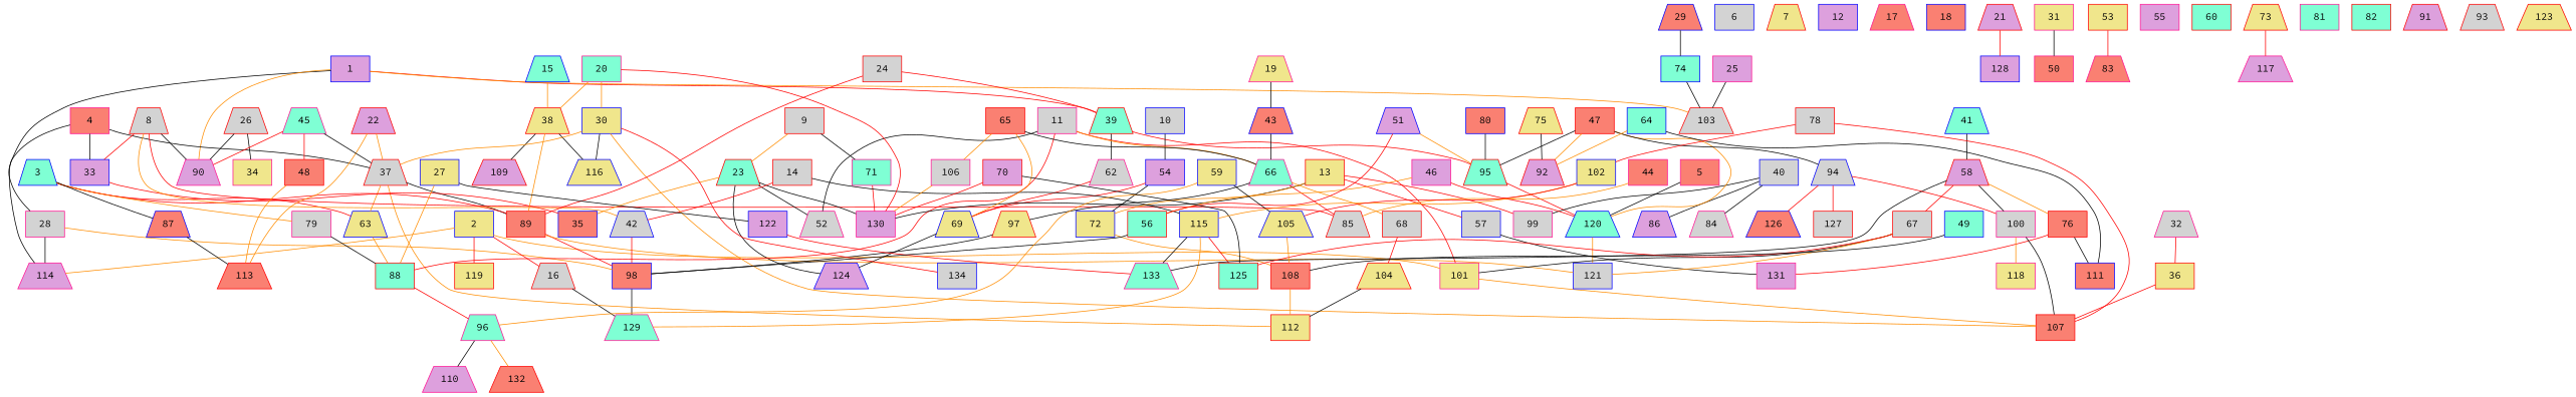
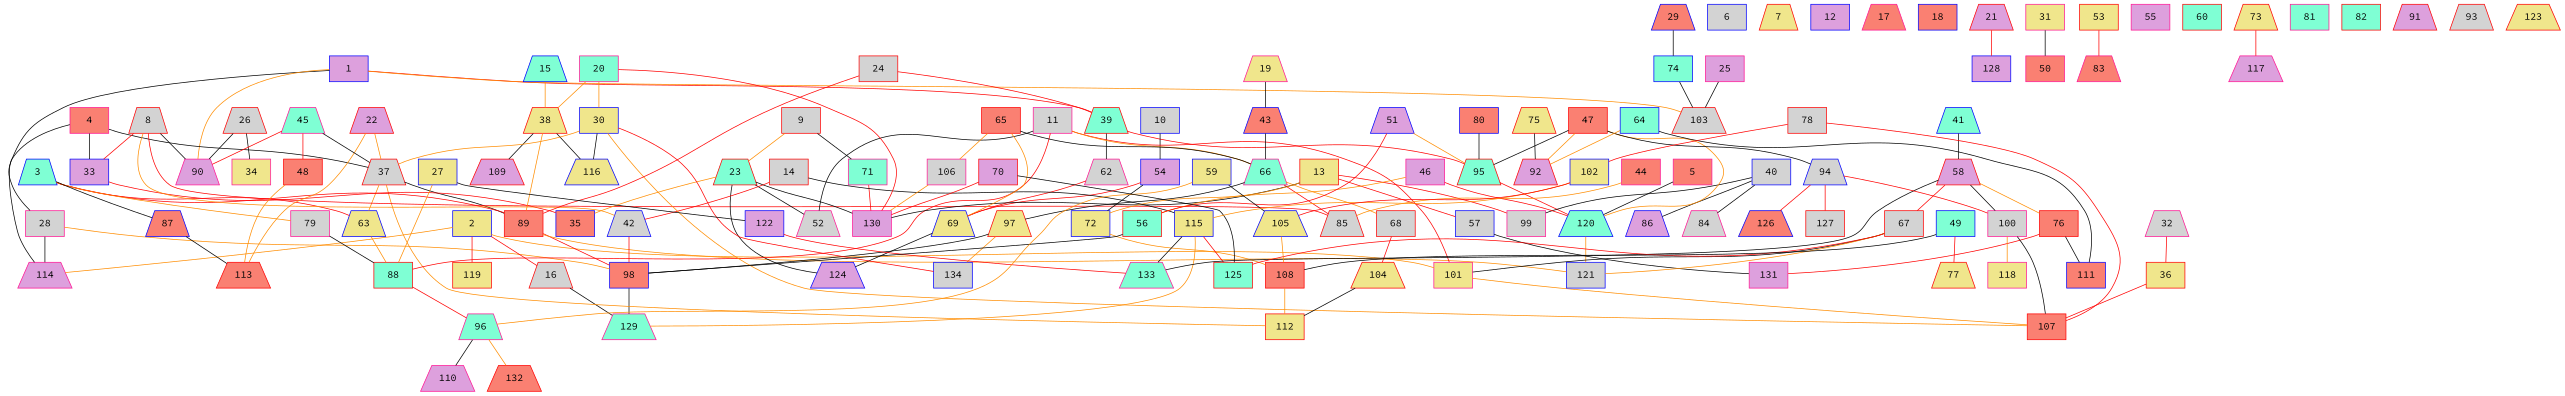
  graph {
    fontname="Source Code Pro"
    node [color=red fillcolor=lightgrey fontname="Source Code Pro" shape=box style=filled]
    edge [color=black fontname="Source Code Pro"]
    1 [color=blue fillcolor=plum]
    28 [color=deeppink]
    39 [fillcolor=aquamarine shape=trapezium]
    90 [color=deeppink fillcolor=plum shape=trapezium]
    103 [shape=trapezium]
    114 [color=deeppink fillcolor=plum shape=trapezium]
    98 [color=blue fillcolor=salmon]
    62 [color=deeppink shape=trapezium]
    95 [fillcolor=aquamarine shape=trapezium]
    2 [color=blue fillcolor=khaki]
    16 [shape=trapezium]
    101 [color=deeppink fillcolor=khaki]
    119 [fillcolor=khaki]
    129 [color=deeppink fillcolor=aquamarine shape=trapezium]
    37 [shape=trapezium]
    63 [color=blue fillcolor=khaki shape=trapezium]
    89 [fillcolor=salmon]
    112 [fillcolor=khaki]
    107 [fillcolor=salmon]
    3 [color=blue fillcolor=aquamarine shape=trapezium]
    79 [color=deeppink]
    87 [color=blue fillcolor=salmon shape=trapezium]
    88 [fillcolor=aquamarine]
    113 [fillcolor=salmon shape=trapezium]
    121 [color=blue]
    4 [color=deeppink fillcolor=salmon]
    33 [color=blue fillcolor=plum]
    35 [color=blue fillcolor=salmon]
    5 [color=deeppink fillcolor=salmon]
    120 [color=blue fillcolor=aquamarine shape=trapezium]
    6 [color=blue]
    7 [fillcolor=khaki shape=trapezium]
    8 [shape=trapezium]
    42 [color=blue shape=trapezium]
    85 [shape=trapezium]
    23 [fillcolor=aquamarine shape=trapezium]
    9
    71 [color=deeppink fillcolor=aquamarine]
    52 [color=deeppink shape=trapezium]
    130 [color=deeppink fillcolor=plum]
    124 [color=blue fillcolor=plum shape=trapezium]
    10 [color=blue]
    54 [color=blue fillcolor=plum]
    72 [color=blue fillcolor=khaki]
    69 [color=blue fillcolor=khaki shape=trapezium]
    11 [color=deeppink]
    66 [color=deeppink fillcolor=aquamarine shape=trapezium]
    68
    97 [fillcolor=khaki shape=trapezium]
    96 [color=deeppink fillcolor=aquamarine shape=trapezium]
    12 [color=blue fillcolor=plum]
    13 [fillcolor=khaki]
    57 [color=blue]
    99 [color=deeppink]
    131 [color=deeppink fillcolor=plum]
    108 [fillcolor=salmon]
    14
    115 [color=blue fillcolor=khaki]
    133 [color=deeppink fillcolor=aquamarine shape=trapezium]
    125 [fillcolor=aquamarine]
    15 [color=blue fillcolor=aquamarine shape=trapezium]
    38 [fillcolor=khaki shape=trapezium]
    116 [color=blue fillcolor=khaki shape=trapezium]
    109 [fillcolor=plum shape=trapezium]
    17 [color=deeppink fillcolor=salmon shape=trapezium]
    18 [color=blue fillcolor=salmon]
    19 [color=deeppink fillcolor=khaki shape=trapezium]
    43 [color=blue fillcolor=salmon shape=trapezium]
    20 [color=deeppink fillcolor=aquamarine]
    30 [color=blue fillcolor=khaki]
    134 [color=blue]
    21 [fillcolor=plum shape=trapezium]
    128 [color=blue fillcolor=plum]
    22 [fillcolor=plum shape=trapezium]
    24
    25 [color=deeppink fillcolor=plum]
    26 [shape=trapezium]
    34 [color=deeppink fillcolor=khaki]
    27 [color=blue fillcolor=khaki]
    122 [color=blue fillcolor=plum]
    29 [color=blue fillcolor=salmon shape=trapezium]
    74 [color=blue fillcolor=aquamarine]
    31 [color=deeppink fillcolor=khaki]
    50 [color=deeppink fillcolor=salmon]
    32 [color=deeppink shape=trapezium]
    36 [fillcolor=khaki]
    40 [color=blue]
    84 [color=deeppink shape=trapezium]
    86 [color=blue fillcolor=plum shape=trapezium]
    41 [color=blue fillcolor=aquamarine shape=trapezium]
    58 [fillcolor=plum shape=trapezium]
    67
    76 [fillcolor=salmon]
    100 [color=deeppink]
    44 [color=deeppink fillcolor=salmon]
    45 [color=deeppink fillcolor=aquamarine shape=trapezium]
    48 [fillcolor=salmon]
    46 [color=deeppink fillcolor=plum]
    56 [fillcolor=aquamarine]
    47 [fillcolor=salmon]
    92 [fillcolor=plum shape=trapezium]
    94 [color=blue shape=trapezium]
    126 [color=blue fillcolor=salmon shape=trapezium]
    127
    49 [color=blue fillcolor=aquamarine]
+   77 [fillcolor=khaki shape=trapezium]
    51 [color=blue fillcolor=plum shape=trapezium]
    53 [fillcolor=khaki]
    83 [color=deeppink fillcolor=salmon shape=trapezium]
    55 [color=deeppink fillcolor=plum]
    111 [color=blue fillcolor=salmon]
    118 [color=deeppink fillcolor=khaki]
    59 [color=blue fillcolor=khaki]
    105 [color=blue fillcolor=khaki shape=trapezium]
    110 [color=deeppink fillcolor=plum shape=trapezium]
    132 [fillcolor=salmon shape=trapezium]
    60 [fillcolor=aquamarine]
    106 [color=deeppink]
    64 [color=blue fillcolor=aquamarine]
    65 [fillcolor=salmon]
    104 [fillcolor=khaki shape=trapezium]
    70 [fillcolor=plum]
    73 [fillcolor=khaki shape=trapezium]
    117 [color=deeppink fillcolor=plum shape=trapezium]
    75 [fillcolor=khaki shape=trapezium]
    78
    102 [color=blue fillcolor=khaki]
    80 [color=blue fillcolor=salmon]
    81 [color=deeppink fillcolor=aquamarine]
    82 [fillcolor=aquamarine]
    91 [fillcolor=plum shape=trapezium]
    93 [shape=trapezium]
    123 [fillcolor=khaki shape=trapezium]
    1 -- 28
    1 -- 39 [color=red]
    1 -- 90 [color=darkorange]
    1 -- 103 [color=darkorange]
    28 -- 114
    28 -- 98 [color=darkorange]
    39 -- 62
    39 -- 95 [color=red]
    98 -- 129
    62 -- 69 [color=red]
    95 -- 120 [color=red]
    2 -- 114 [color=darkorange]
    2 -- 16 [color=red]
    2 -- 101 [color=darkorange]
    2 -- 119 [color=red]
    16 -- 129
    101 -- 107 [color=darkorange]
    37 -- 63 [color=darkorange]
    37 -- 89
    37 -- 112 [color=darkorange]
    63 -- 88 [color=darkorange]
    89 -- 98 [color=red]
    89 -- 121 [color=darkorange]
    3 -- 63 [color=red]
    3 -- 89 [color=red]
    3 -- 79 [color=darkorange]
    3 -- 87
    79 -- 88
    87 -- 113
    88 -- 96 [color=red]
    4 -- 114
    4 -- 37
    4 -- 33
    33 -- 35 [color=red]
    5 -- 120
    120 -- 121 [color=darkorange]
    8 -- 90
    8 -- 33 [color=red]
    8 -- 42 [color=darkorange]
    8 -- 85 [color=red]
    42 -- 98 [color=red]
    23 -- 35 [color=darkorange]
    23 -- 52
    23 -- 130
    23 -- 124
    9 -- 23 [color=darkorange]
    9 -- 71
    71 -- 130 [color=red]
    10 -- 54
    54 -- 72
    54 -- 69 [color=red]
    72 -- 108 [color=darkorange]
    69 -- 124
    11 -- 101 [color=red]
    11 -- 88 [color=red]
    11 -- 52
    11 -- 66 [color=darkorange]
    66 -- 85 [color=red]
    66 -- 68 [color=darkorange]
    66 -- 97
    68 -- 104 [color=red]
    97 -- 98
+   97 -- 134 [color=darkorange]
    96 -- 110
    96 -- 132 [color=darkorange]
    13 -- 130
    13 -- 72 [color=darkorange]
    13 -- 57 [color=red]
    13 -- 99 [color=red]
    57 -- 131
    108 -- 112 [color=darkorange]
    14 -- 42 [color=red]
    14 -- 115
    115 -- 129 [color=darkorange]
    115 -- 133
    115 -- 125 [color=red]
    15 -- 38 [color=darkorange]
    38 -- 89 [color=darkorange]
    38 -- 116
    38 -- 109
    19 -- 43
    43 -- 66
    20 -- 130 [color=red]
    20 -- 38 [color=darkorange]
    20 -- 30 [color=darkorange]
    30 -- 37 [color=darkorange]
    30 -- 107 [color=darkorange]
    30 -- 116
    30 -- 134 [color=red]
    21 -- 128 [color=red]
    22 -- 37 [color=darkorange]
    22 -- 113 [color=darkorange]
    24 -- 39 [color=red]
    24 -- 89 [color=red]
    25 -- 103
    26 -- 90
    26 -- 34
    27 -- 88 [color=darkorange]
    27 -- 122
    122 -- 133 [color=red]
    29 -- 74
    74 -- 103
    31 -- 50
    32 -- 36 [color=red]
    36 -- 107 [color=red]
    40 -- 99
    40 -- 84
    40 -- 86
    41 -- 58
    58 -- 133
    58 -- 67 [color=red]
    58 -- 76 [color=darkorange]
    58 -- 100
    67 -- 101
    67 -- 121 [color=darkorange]
    67 -- 125 [color=red]
    76 -- 131 [color=red]
    76 -- 111
    100 -- 107
    100 -- 118 [color=darkorange]
    44 -- 85 [color=darkorange]
    45 -- 90 [color=red]
    45 -- 37
    45 -- 48 [color=red]
    48 -- 113 [color=darkorange]
    46 -- 120 [color=red]
    46 -- 56 [color=darkorange]
    56 -- 98
    47 -- 95
    47 -- 120 [color=darkorange]
    47 -- 92 [color=darkorange]
    47 -- 94
    94 -- 100 [color=red]
    94 -- 126 [color=red]
    94 -- 127 [color=red]
    49 -- 108
+   49 -- 77 [color=red]
    51 -- 95 [color=darkorange]
    51 -- 56 [color=red]
    53 -- 83 [color=red]
    59 -- 96 [color=darkorange]
    59 -- 105
    105 -- 108 [color=darkorange]
    106 -- 130 [color=darkorange]
    64 -- 92 [color=darkorange]
    64 -- 111
    65 -- 69 [color=darkorange]
    65 -- 66
    65 -- 106 [color=darkorange]
    104 -- 112
    70 -- 130 [color=red]
    70 -- 125
    73 -- 117 [color=red]
    75 -- 92
    78 -- 107 [color=red]
    78 -- 102 [color=red]
    102 -- 115 [color=darkorange]
    102 -- 105 [color=red]
    80 -- 95
  }
